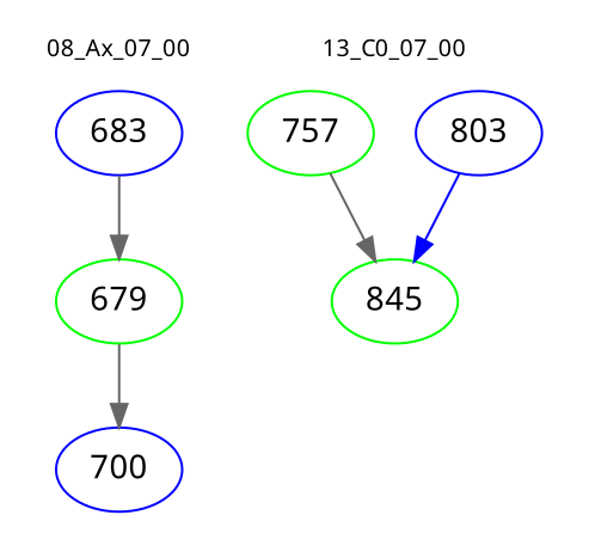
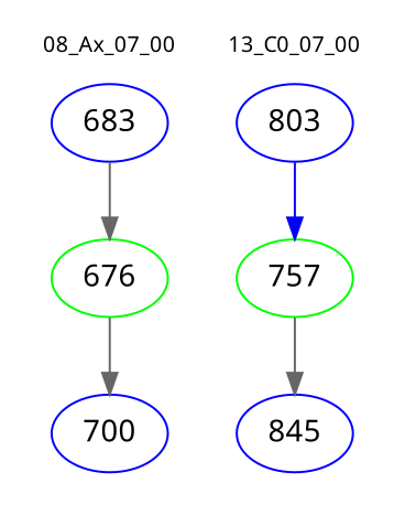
  digraph {
    fontname="Noto Sans"
    node [color=blue fontname="Noto Sans"]
    edge [color=gray40 fontname="Noto Sans"]
    n1 [label=683]
-   n2 [color=green label=679]
+   n2 [color=green label=676]
    n3 [label=700]
    n4 [label=803]
    n5 [color=green label=757]
-   n6 [color=green label=845]
+   n6 [label=845]
    subgraph cluster_1 {
      color=white
      fontsize=10
      label="08_Ax_07_00"
      n1
      n2
      n3
    }
    subgraph cluster_2 {
      color=white
      fontsize=10
      label="13_C0_07_00"
      n4
      n5
      n6
    }
    n1 -> n2
    n2 -> n3
-   n4 -> n6 [color=blue]
+   n4 -> n5 [color=blue]
    n5 -> n6
  }
